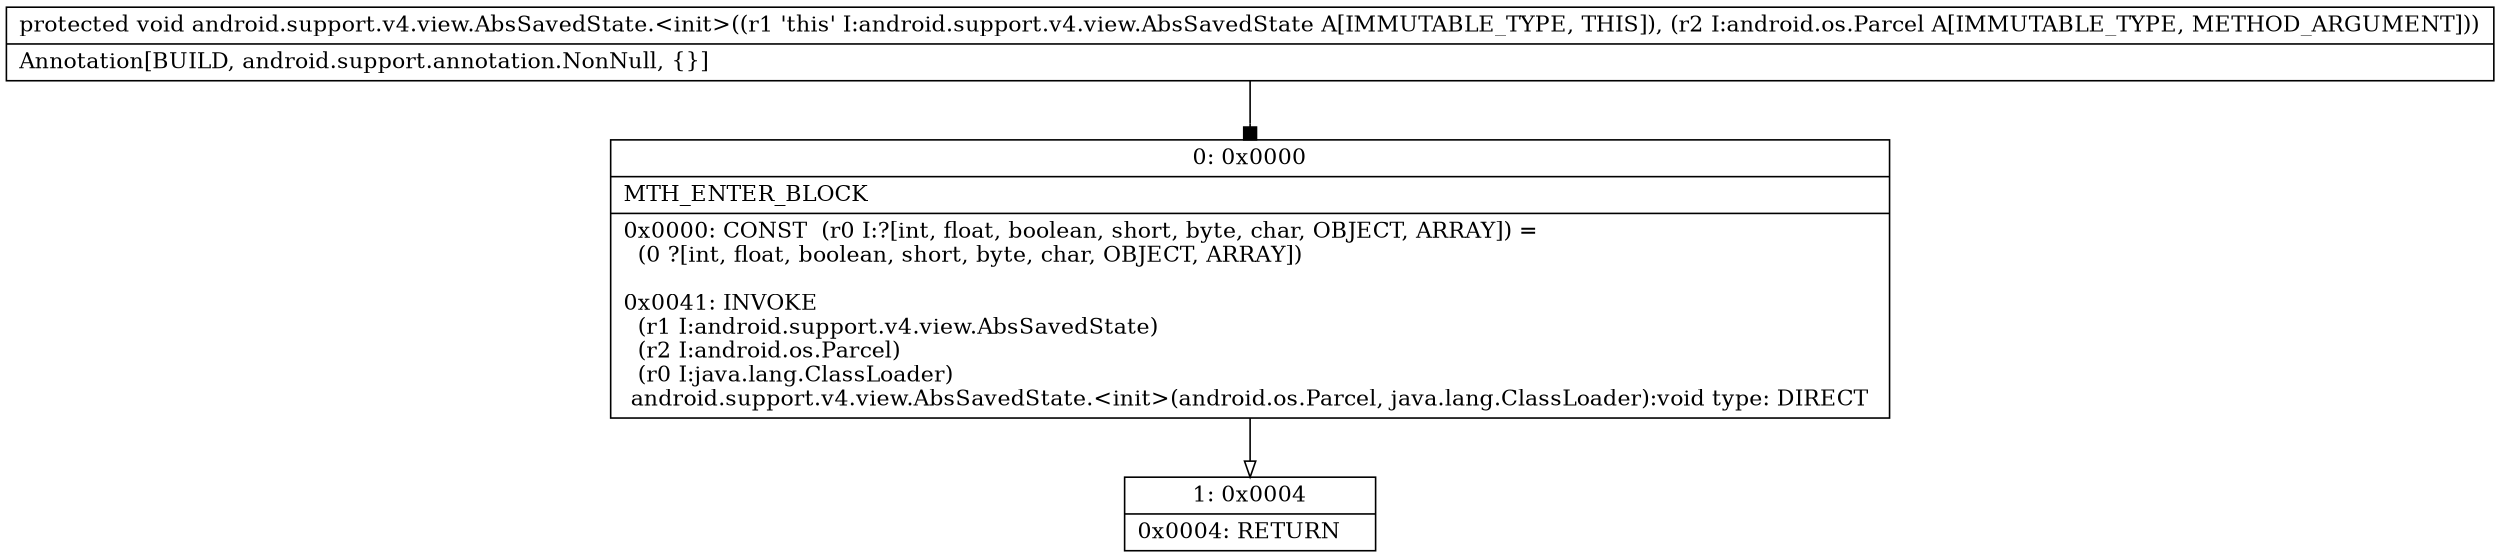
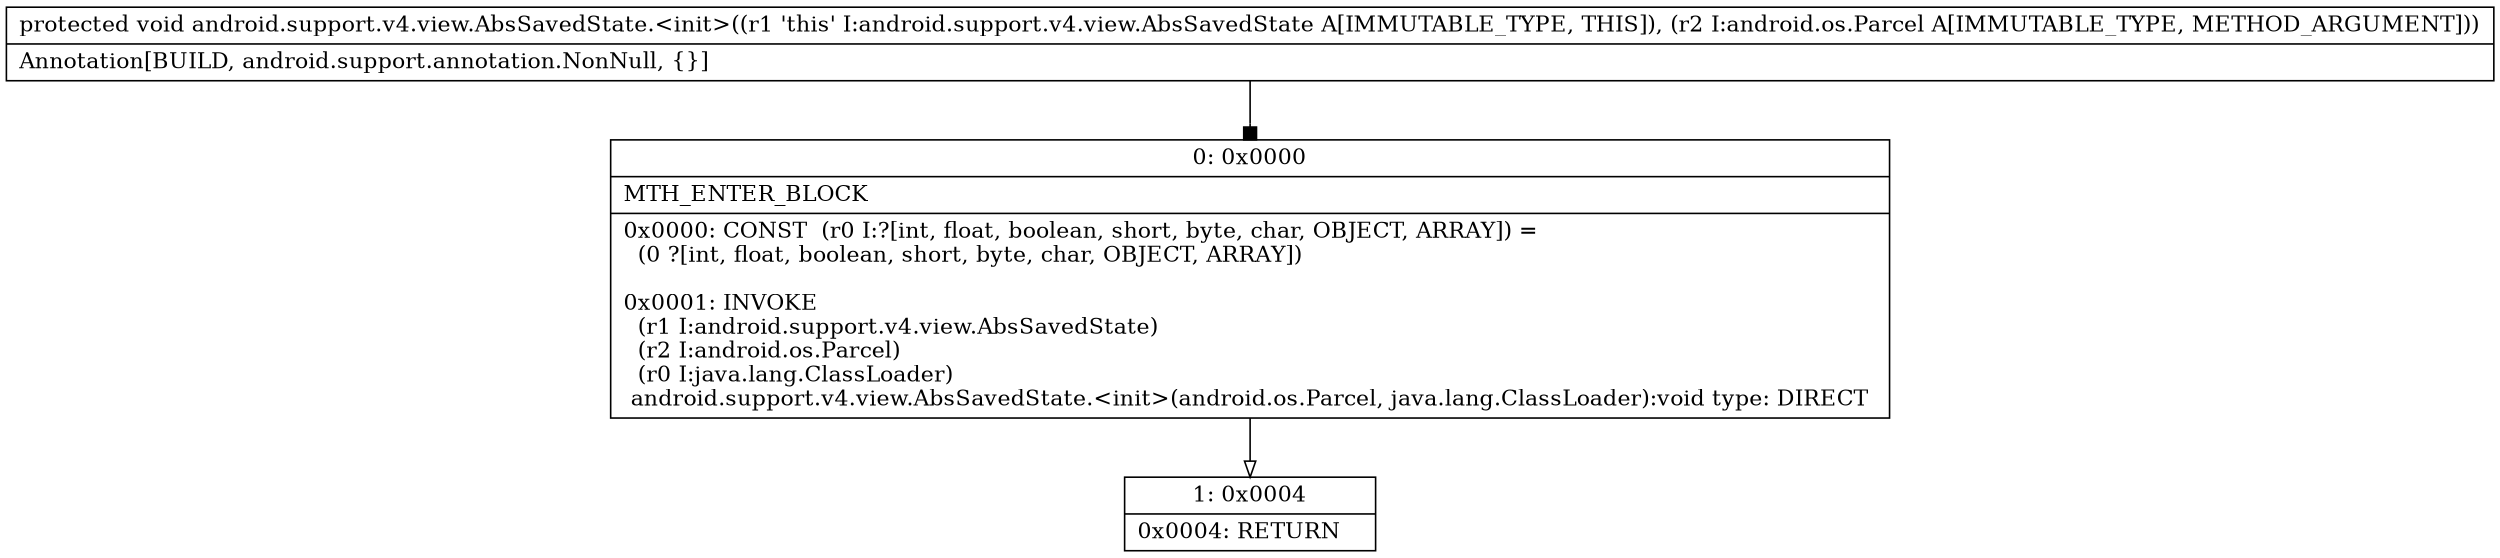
  digraph {
    node [shape=record]
-   n1 [label="{0\:\ 0x0000|MTH_ENTER_BLOCK\l|0x0000: CONST  (r0 I:?[int, float, boolean, short, byte, char, OBJECT, ARRAY]) = \l  (0 ?[int, float, boolean, short, byte, char, OBJECT, ARRAY])\l \l0x0041: INVOKE  \l  (r1 I:android.support.v4.view.AbsSavedState)\l  (r2 I:android.os.Parcel)\l  (r0 I:java.lang.ClassLoader)\l android.support.v4.view.AbsSavedState.\<init\>(android.os.Parcel, java.lang.ClassLoader):void type: DIRECT \l}"]
+   n1 [label="{0\:\ 0x0000|MTH_ENTER_BLOCK\l|0x0000: CONST  (r0 I:?[int, float, boolean, short, byte, char, OBJECT, ARRAY]) = \l  (0 ?[int, float, boolean, short, byte, char, OBJECT, ARRAY])\l \l0x0001: INVOKE  \l  (r1 I:android.support.v4.view.AbsSavedState)\l  (r2 I:android.os.Parcel)\l  (r0 I:java.lang.ClassLoader)\l android.support.v4.view.AbsSavedState.\<init\>(android.os.Parcel, java.lang.ClassLoader):void type: DIRECT \l}"]
    n2 [label="{1\:\ 0x0004|0x0004: RETURN   \l}"]
    n3 [label="{protected void android.support.v4.view.AbsSavedState.\<init\>((r1 'this' I:android.support.v4.view.AbsSavedState A[IMMUTABLE_TYPE, THIS]), (r2 I:android.os.Parcel A[IMMUTABLE_TYPE, METHOD_ARGUMENT]))  | Annotation[BUILD, android.support.annotation.NonNull, \{\}]\l}"]
    n1 -> n2 [arrowhead=onormal]
    n3 -> n1 [arrowhead=box]
  }
